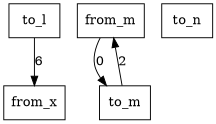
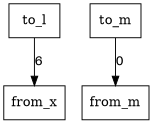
  digraph {
    rankdir=TB
    node [fillcolor=white shape=box style=filled]
    n1 [label=<from_x>]
    n2 [label=<to_l>]
    n3 [label=<from_m>]
    n4 [label=<to_m>]
-   n5 [label=<to_n>]
    n2 -> n1 [label=6]
-   n3 -> n4 [label=0]
-   n4 -> n3 [label=2]
+   n4 -> n3 [label=0]
  }
